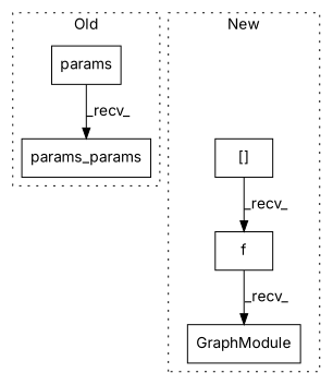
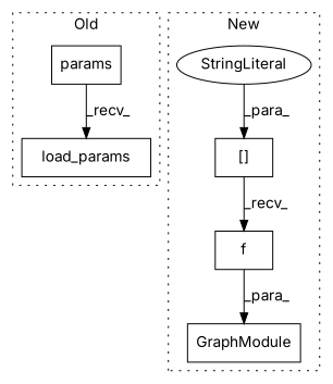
  digraph {
    fontname=Inter
    node [a=32 fontname=Inter l="12,1" shape=box]
    edge [fontname=Inter]
-   n1 [label=params_params s="2322,2347"]
+   n1 [label=load_params s="2322,2347"]
    n2 [l="7,1" label=params s="2275,2308"]
    n3 [a=2 l="4,1" label="[]" s="1280,1293"]
    n4 [l="2,1" label=f s="1295,1300"]
    n5 [label=GraphModule s="1268,1301"]
+   n6 [a=45 l=9 label=StringLiteral s=1284 shape=ellipse]
    subgraph cluster_1 {
      label=Old
      style=dotted
      n1
      n2
    }
    subgraph cluster_2 {
      label=New
      style=dotted
      n3
      n4
      n5
+     n6
    }
    n2 -> n1 [label=_recv_]
    n3 -> n4 [label=_recv_]
-   n4 -> n5 [label=_recv_]
+   n4 -> n5 [label=_para_]
+   n6 -> n3 [label=_para_]
  }
